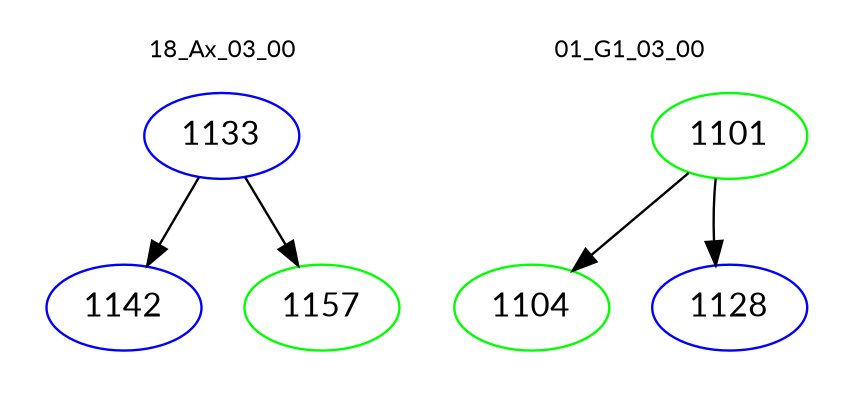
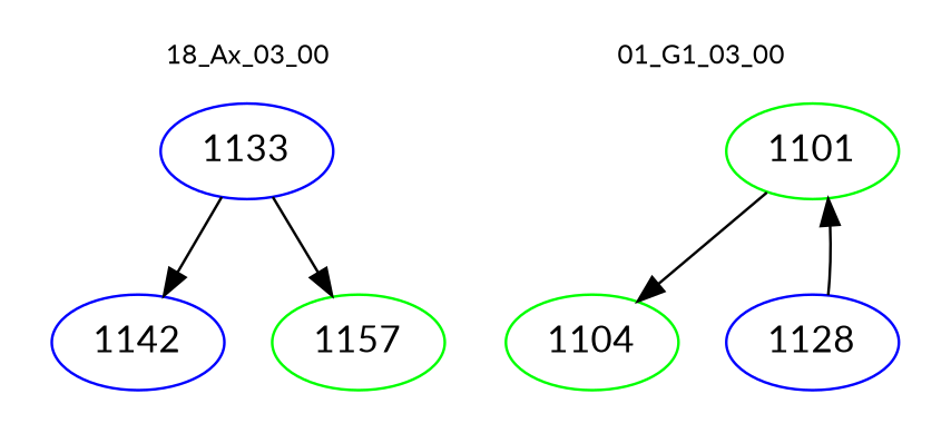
  digraph {
    fontname=Lato
    node [color=blue fontname=Lato]
    edge [color=black fontname=Lato]
    n1 [label=1133]
    n2 [label=1142]
    n3 [color=green label=1157]
    n4 [color=green label=1101]
    n5 [color=green label=1104]
    n6 [label=1128]
    subgraph cluster_1 {
      color=white
      fontsize=10
      label="18_Ax_03_00"
      n1
      n2
      n3
    }
    subgraph cluster_2 {
      color=white
      fontsize=10
      label="01_G1_03_00"
      n4
      n5
      n6
    }
    n1 -> n2
    n1 -> n3
    n4 -> n5
-   n4 -> n6
+   n6 -> n4
  }
